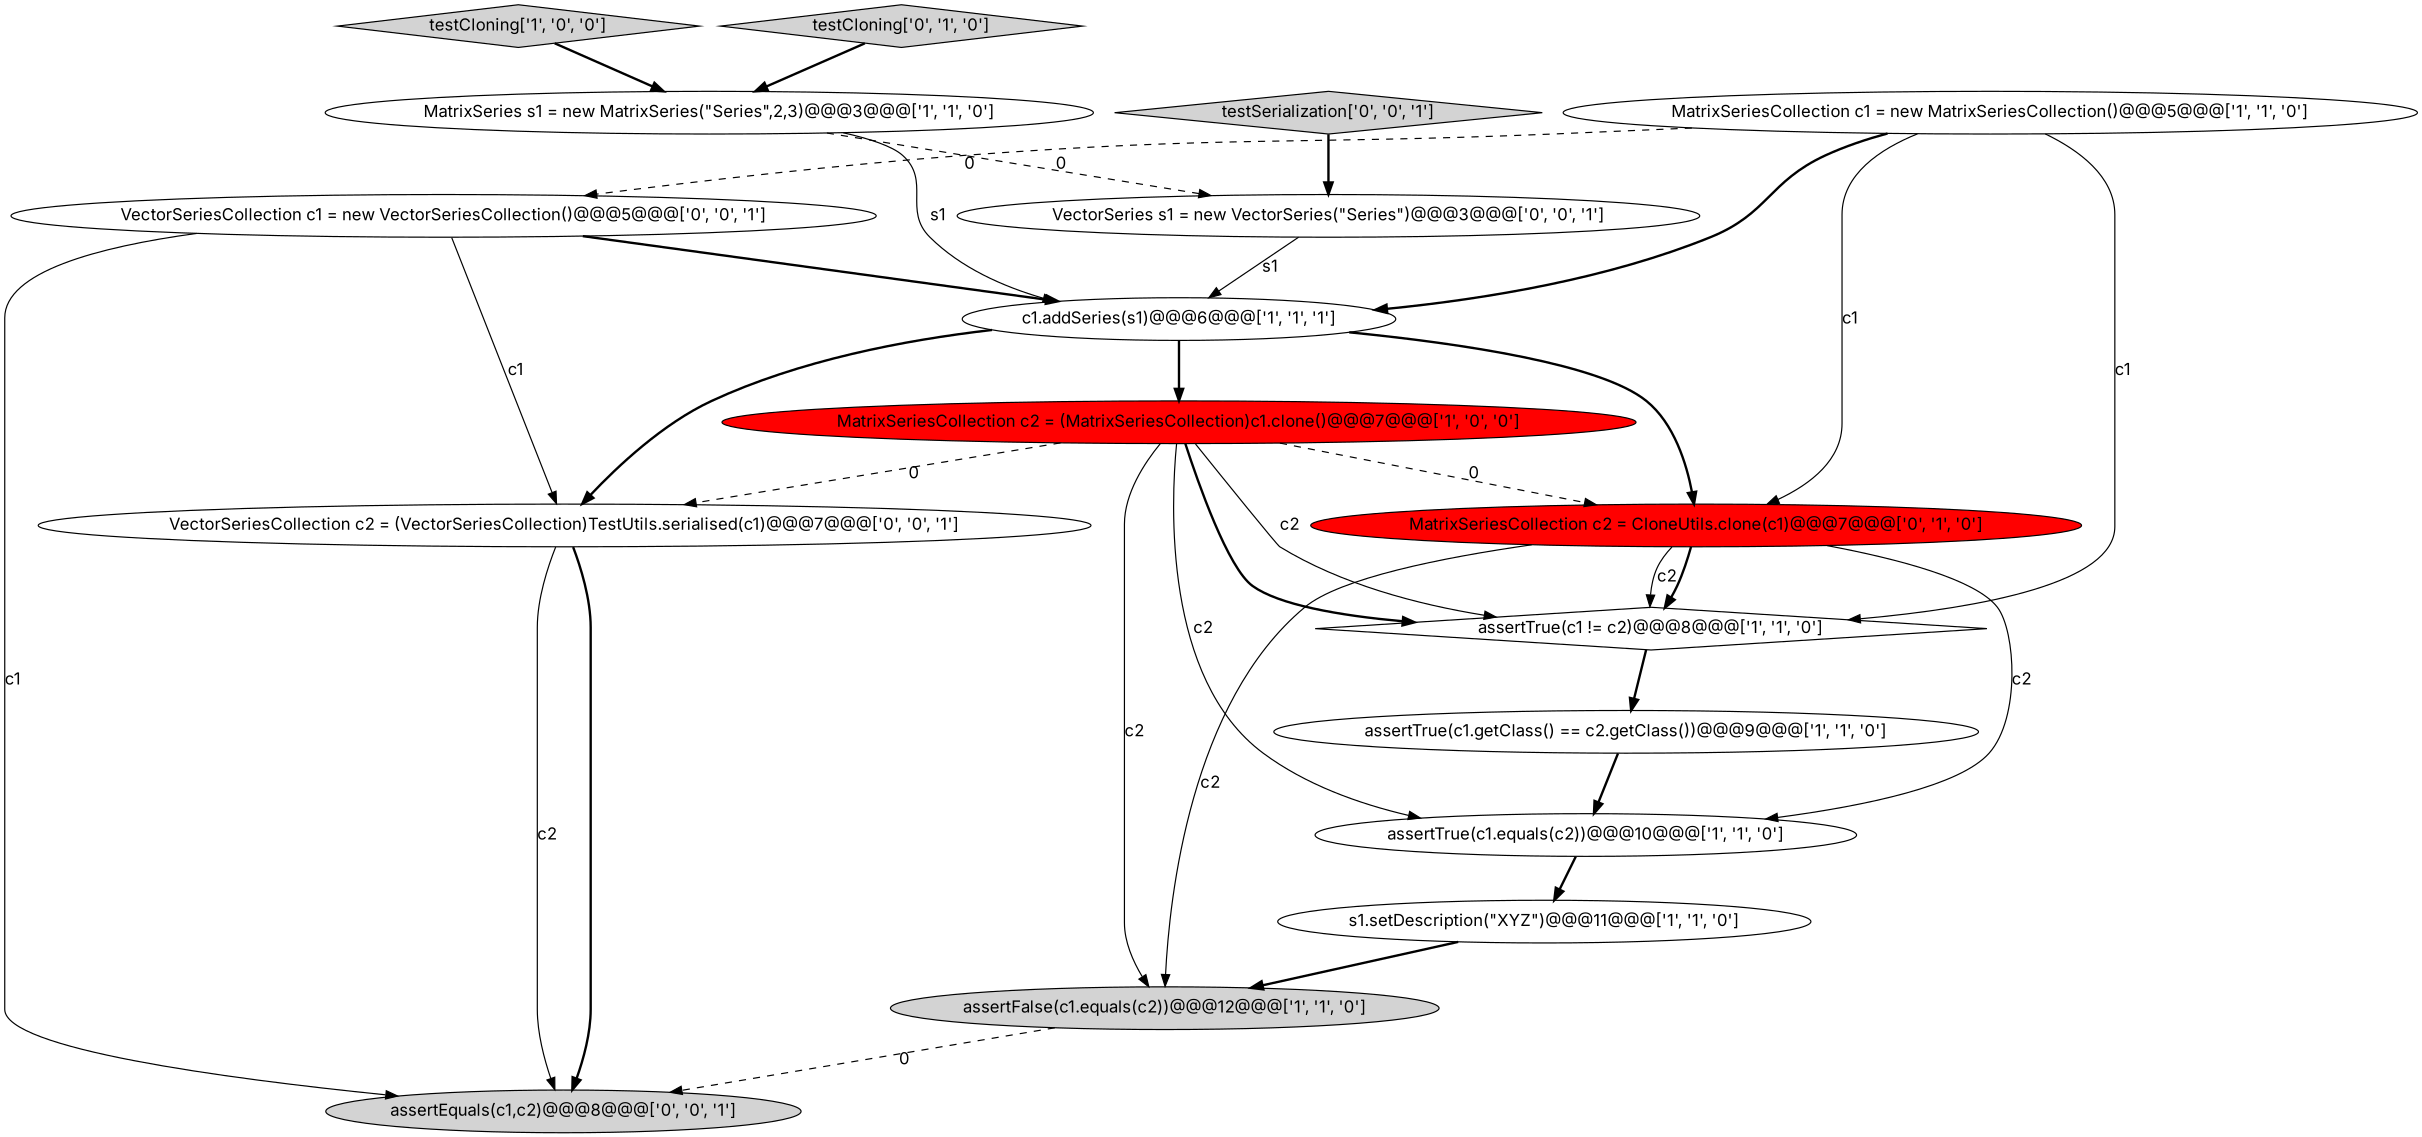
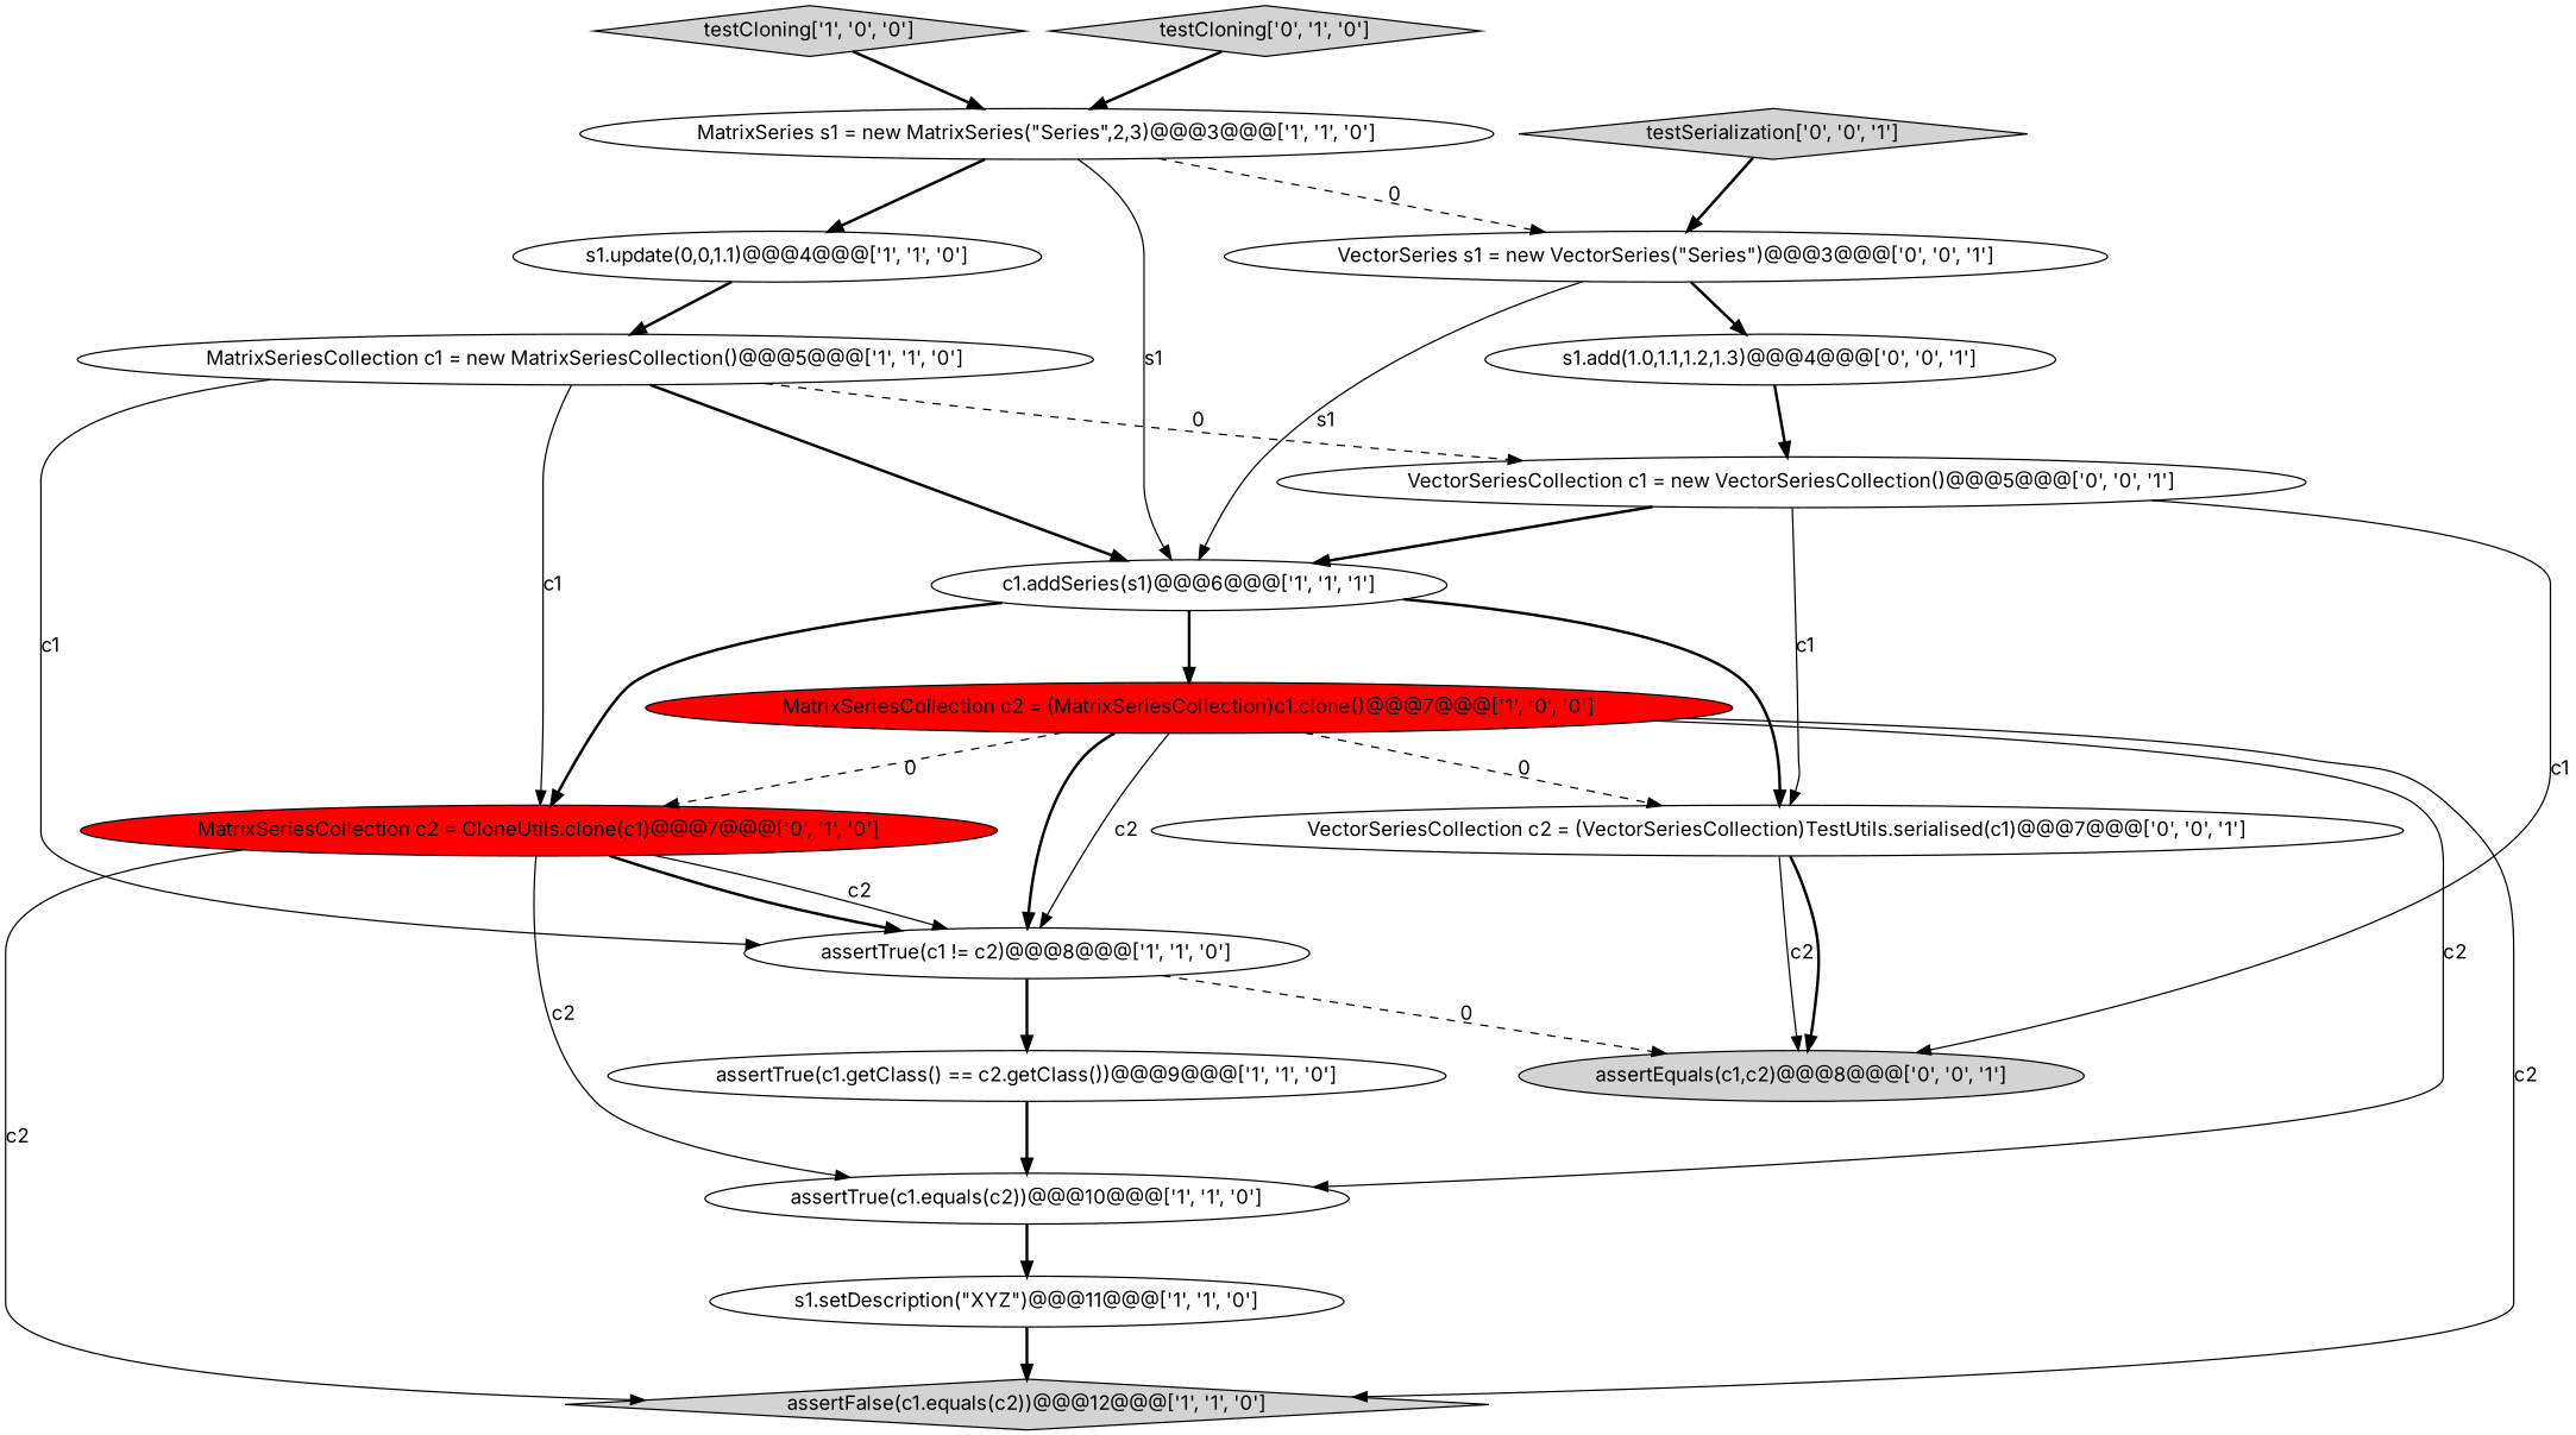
  digraph {
    fontname=Inter
    node [fillcolor=white fontname=Inter shape=ellipse style=filled]
    edge [fontname=Inter style=bold]
    n1 [fillcolor=lightgray label="testSerialization['0', '0', '1']" shape=diamond]
    n2 [label="VectorSeries s1 = new VectorSeries(\"Series\")@@@3@@@['0', '0', '1']"]
    n3 [label="c1.addSeries(s1)@@@6@@@['1', '1', '1']"]
+   n4 [label="s1.add(1.0,1.1,1.2,1.3)@@@4@@@['0', '0', '1']"]
    n5 [label="s1.setDescription(\"XYZ\")@@@11@@@['1', '1', '0']"]
-   n6 [fillcolor=lightgray label="assertFalse(c1.equals(c2))@@@12@@@['1', '1', '0']"]
+   n6 [fillcolor=lightgray label="assertFalse(c1.equals(c2))@@@12@@@['1', '1', '0']" shape=diamond]
    n7 [label="MatrixSeries s1 = new MatrixSeries(\"Series\",2,3)@@@3@@@['1', '1', '0']"]
+   n8 [label="s1.update(0,0,1.1)@@@4@@@['1', '1', '0']"]
    n9 [fillcolor=red label="MatrixSeriesCollection c2 = CloneUtils.clone(c1)@@@7@@@['0', '1', '0']"]
    n10 [label="VectorSeriesCollection c2 = (VectorSeriesCollection)TestUtils.serialised(c1)@@@7@@@['0', '0', '1']"]
    n11 [fillcolor=red label="MatrixSeriesCollection c2 = (MatrixSeriesCollection)c1.clone()@@@7@@@['1', '0', '0']"]
    n12 [label="MatrixSeriesCollection c1 = new MatrixSeriesCollection()@@@5@@@['1', '1', '0']"]
    n13 [fillcolor=lightgray label="testCloning['1', '0', '0']" shape=diamond]
    n14 [label="assertTrue(c1.equals(c2))@@@10@@@['1', '1', '0']"]
-   n15 [label="assertTrue(c1 != c2)@@@8@@@['1', '1', '0']" shape=diamond]
+   n15 [label="assertTrue(c1 != c2)@@@8@@@['1', '1', '0']"]
    n16 [fillcolor=lightgray label="assertEquals(c1,c2)@@@8@@@['0', '0', '1']"]
    n17 [label="assertTrue(c1.getClass() == c2.getClass())@@@9@@@['1', '1', '0']"]
    n18 [label="VectorSeriesCollection c1 = new VectorSeriesCollection()@@@5@@@['0', '0', '1']"]
    n19 [fillcolor=lightgray label="testCloning['0', '1', '0']" shape=diamond]
    n1 -> n2
    n2 -> n3 [label=s1 style=solid]
+   n2 -> n4
    n3 -> n9
    n3 -> n10
    n3 -> n11
+   n4 -> n18
    n5 -> n6
    n7 -> n2 [label=0 style=dashed]
    n7 -> n3 [label=s1 style=solid]
+   n7 -> n8
+   n8 -> n12
    n9 -> n6 [label=c2 style=solid]
    n9 -> n14 [label=c2 style=solid]
    n9 -> n15 [label=c2 style=solid]
    n9 -> n15
    n10 -> n16 [label=c2 style=solid]
    n10 -> n16
    n11 -> n6 [label=c2 style=solid]
    n11 -> n9 [label=0 style=dashed]
    n11 -> n10 [label=0 style=dashed]
    n11 -> n14 [label=c2 style=solid]
    n11 -> n15
    n11 -> n15 [label=c2 style=solid]
    n12 -> n3
    n12 -> n9 [label=c1 style=solid]
    n12 -> n15 [label=c1 style=solid]
    n12 -> n18 [label=0 style=dashed]
    n13 -> n7
    n14 -> n5
-   n6 -> n16 [label=0 style=dashed]
+   n15 -> n16 [label=0 style=dashed]
    n15 -> n17
    n17 -> n14
    n18 -> n3
    n18 -> n10 [label=c1 style=solid]
    n18 -> n16 [label=c1 style=solid]
    n19 -> n7
  }
